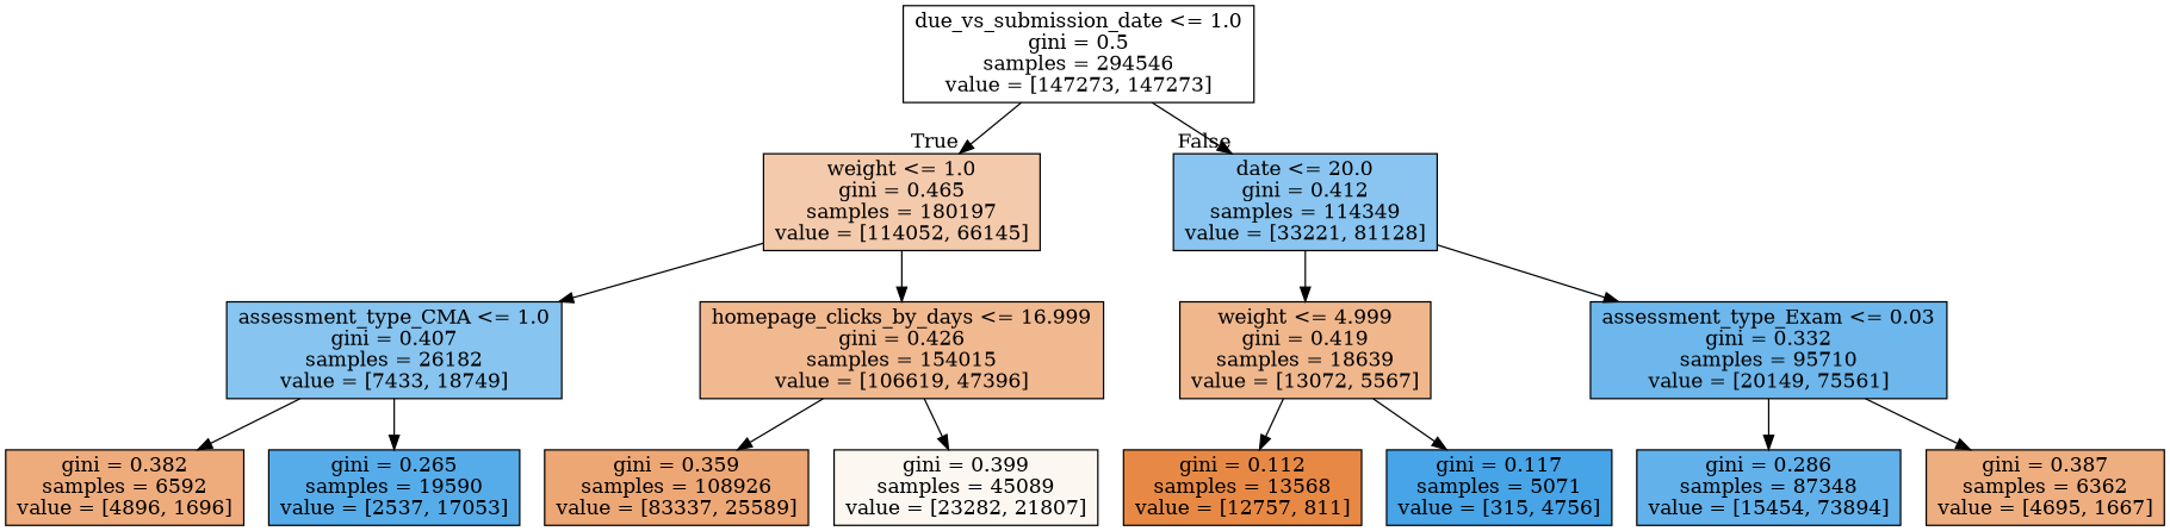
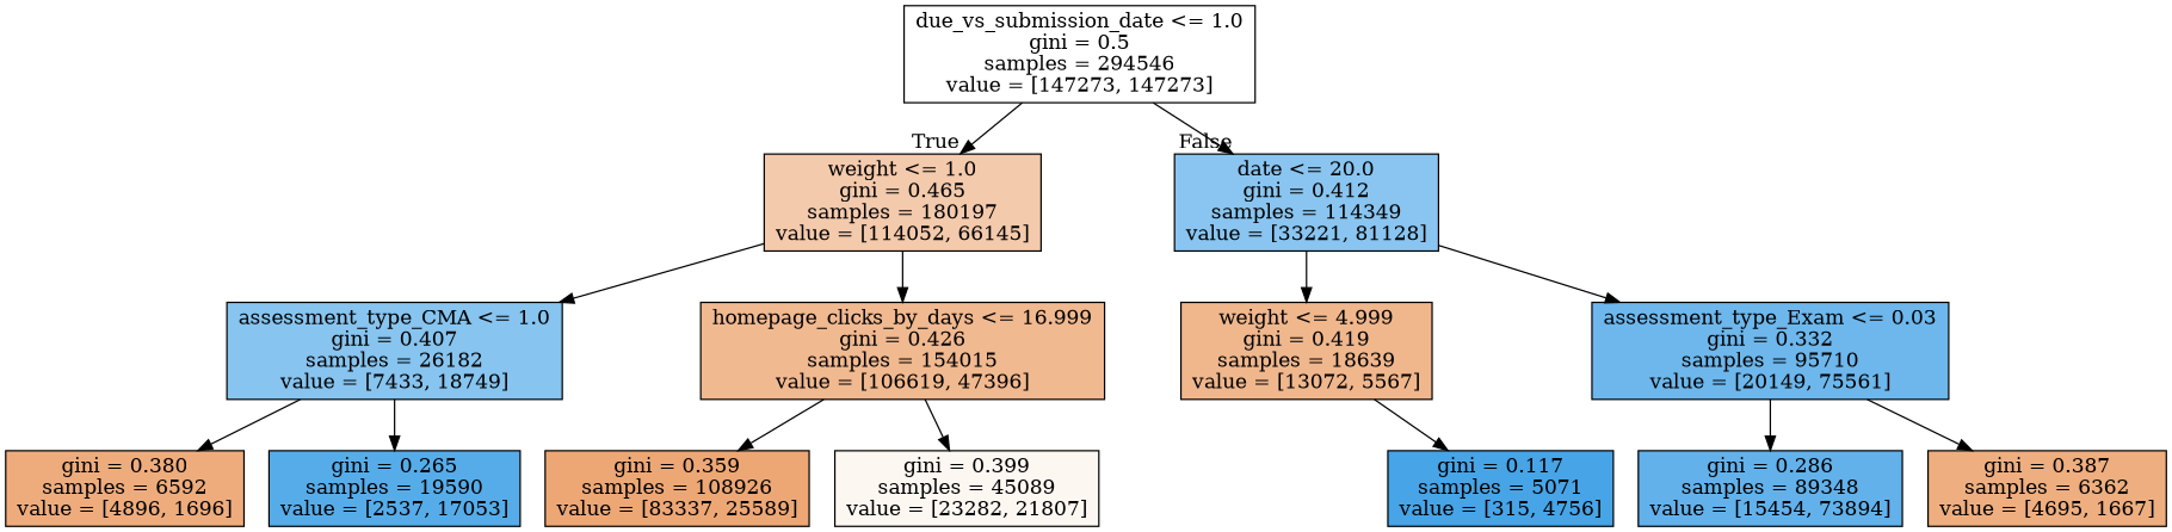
  digraph {
    node [color=black shape=box style=filled]
    n1 [fillcolor="#e5813900" label="due_vs_submission_date <= 1.0\ngini = 0.5\nsamples = 294546\nvalue = [147273, 147273]"]
    n2 [fillcolor="#e581396b" label="weight <= 1.0\ngini = 0.465\nsamples = 180197\nvalue = [114052, 66145]"]
    n3 [fillcolor="#399de597" label="date <= 20.0\ngini = 0.412\nsamples = 114349\nvalue = [33221, 81128]"]
    n4 [fillcolor="#399de59a" label="assessment_type_CMA <= 1.0\ngini = 0.407\nsamples = 26182\nvalue = [7433, 18749]"]
    n5 [fillcolor="#e581398e" label="homepage_clicks_by_days <= 16.999\ngini = 0.426\nsamples = 154015\nvalue = [106619, 47396]"]
    n6 [fillcolor="#e5813992" label="weight <= 4.999\ngini = 0.419\nsamples = 18639\nvalue = [13072, 5567]"]
    n7 [fillcolor="#399de5bb" label="assessment_type_Exam <= 0.03\ngini = 0.332\nsamples = 95710\nvalue = [20149, 75561]"]
-   n8 [fillcolor="#e58139a7" label="gini = 0.382\nsamples = 6592\nvalue = [4896, 1696]"]
+   n8 [fillcolor="#e58139a7" label="gini = 0.380\nsamples = 6592\nvalue = [4896, 1696]"]
    n9 [fillcolor="#399de5d9" label="gini = 0.265\nsamples = 19590\nvalue = [2537, 17053]"]
    n10 [fillcolor="#e58139b1" label="gini = 0.359\nsamples = 108926\nvalue = [83337, 25589]"]
    n11 [fillcolor="#e5813910" label="gini = 0.399\nsamples = 45089\nvalue = [23282, 21807]"]
-   n12 [fillcolor="#e58139ef" label="gini = 0.112\nsamples = 13568\nvalue = [12757, 811]"]
    n13 [fillcolor="#399de5ee" label="gini = 0.117\nsamples = 5071\nvalue = [315, 4756]"]
-   n14 [fillcolor="#399de5ca" label="gini = 0.286\nsamples = 87348\nvalue = [15454, 73894]"]
+   n14 [fillcolor="#399de5ca" label="gini = 0.286\nsamples = 89348\nvalue = [15454, 73894]"]
    n15 [fillcolor="#e58139a4" label="gini = 0.387\nsamples = 6362\nvalue = [4695, 1667]"]
    n1 -> n2 [headlabel=True labelangle=45 labeldistance=2.5]
    n1 -> n3 [headlabel=False labelangle=-45 labeldistance=2.5]
    n2 -> n4
    n2 -> n5
    n3 -> n6
    n3 -> n7
    n4 -> n8
    n4 -> n9
    n5 -> n10
    n5 -> n11
-   n6 -> n12
    n6 -> n13
    n7 -> n14
    n7 -> n15
  }
